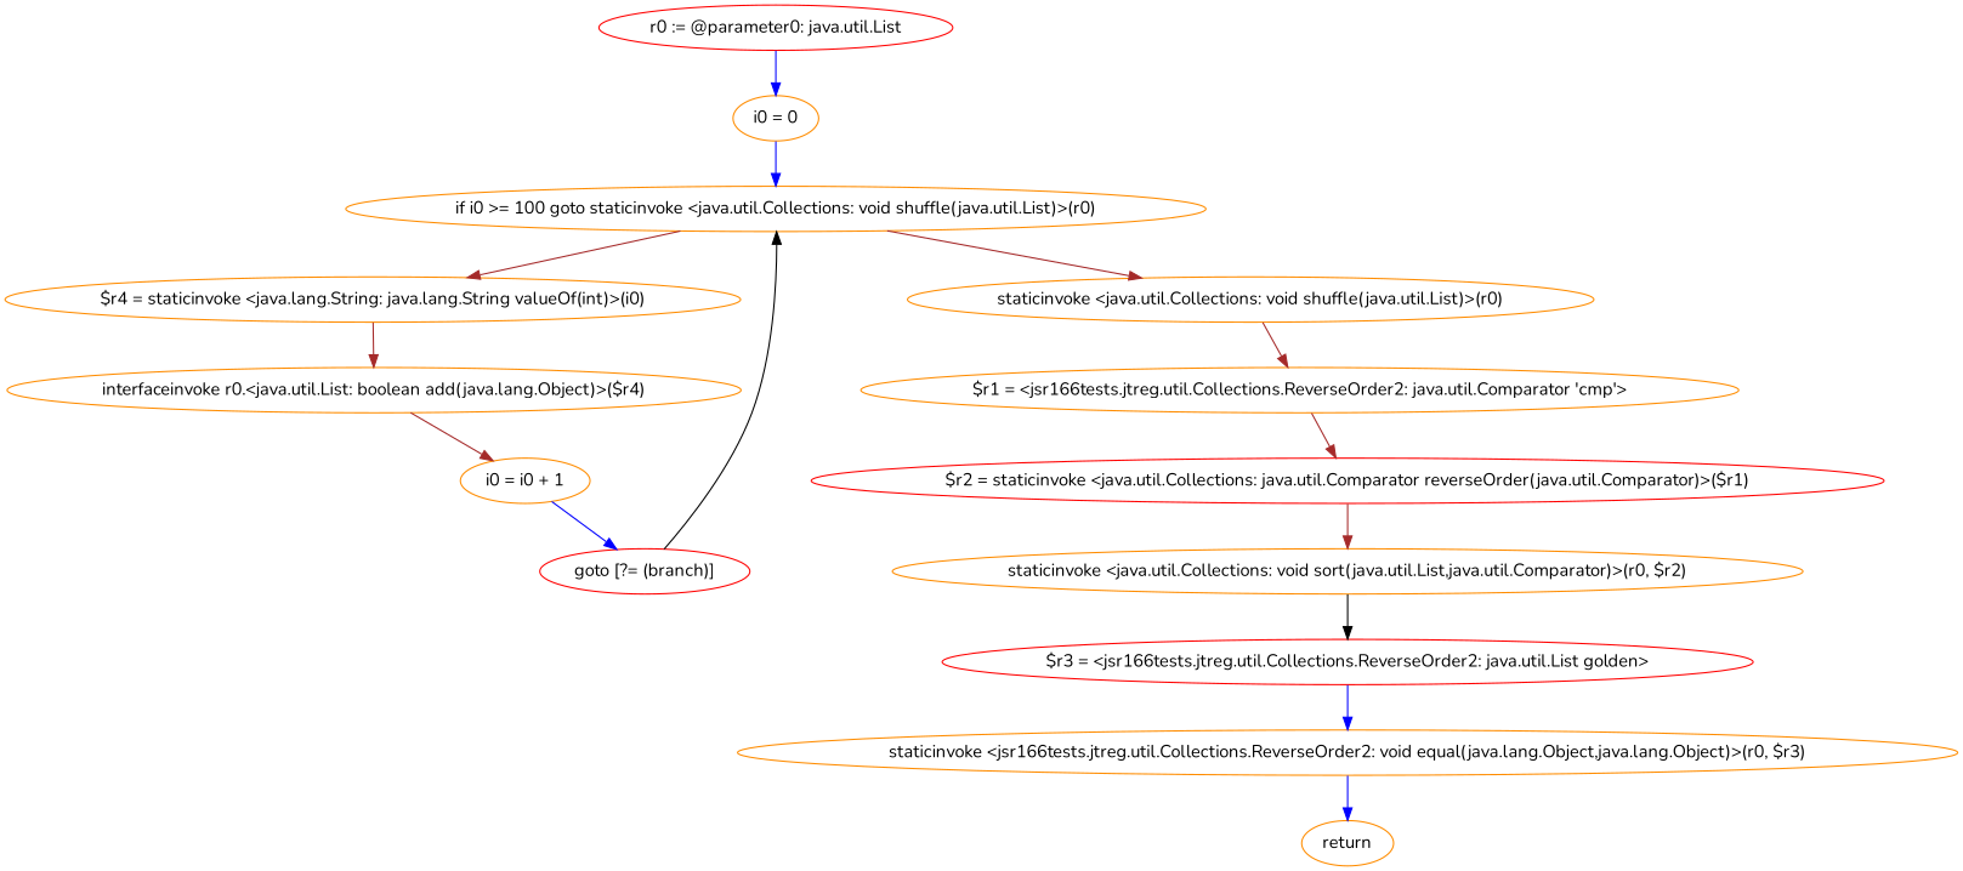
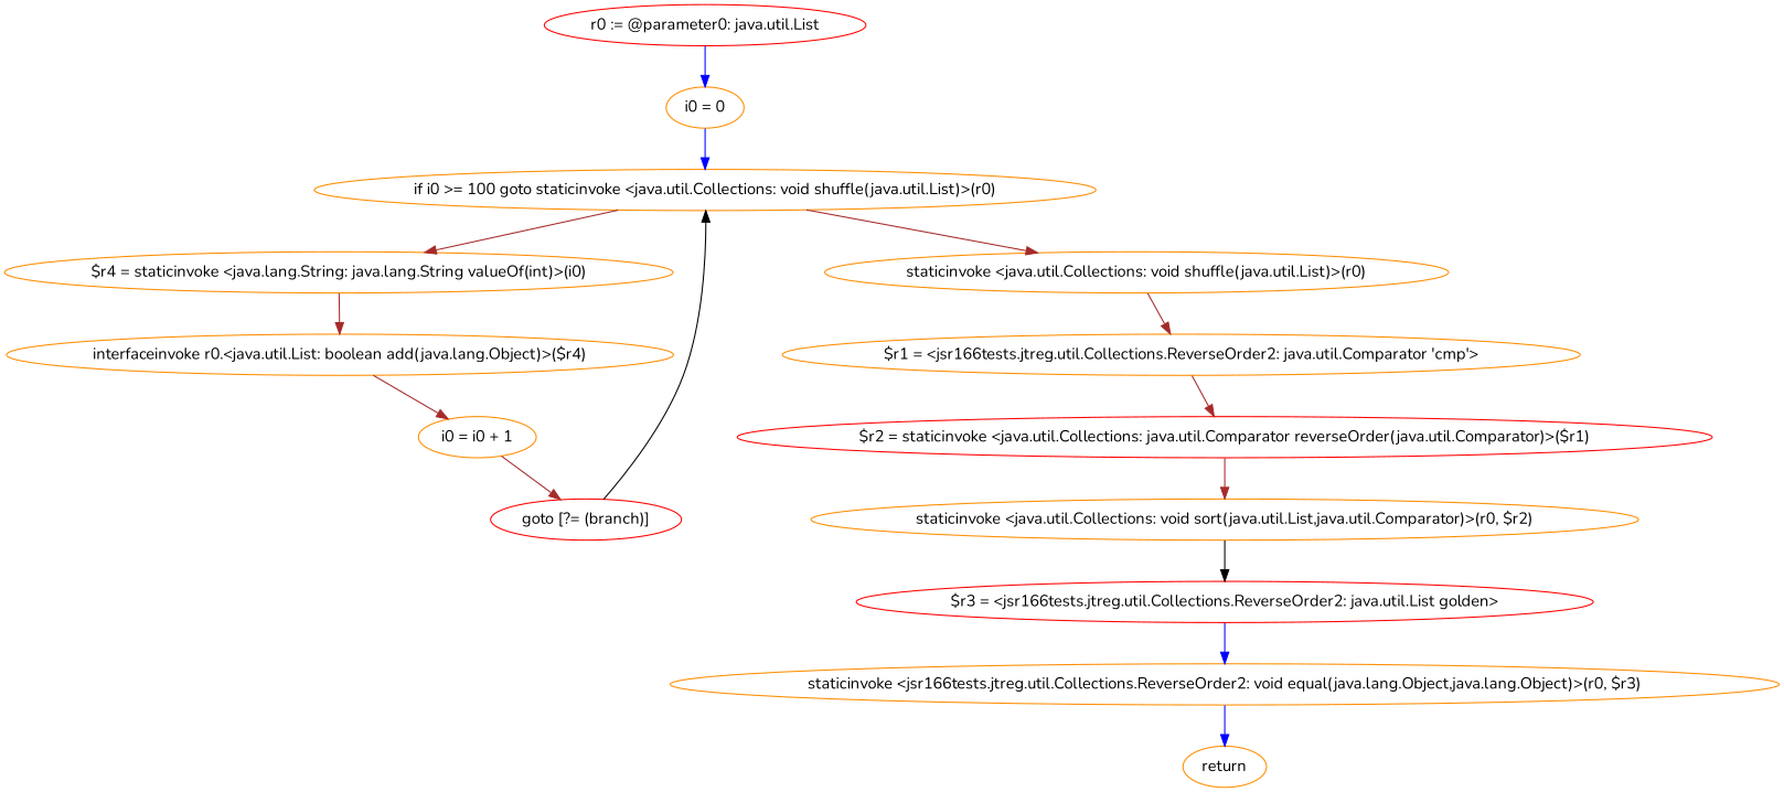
  digraph {
    fontname=Nunito
    node [color=darkorange fontname=Nunito]
    edge [color=brown fontname=Nunito]
    "r0 := @parameter0: java.util.List" [color=red]
    "i0 = 0"
    "if i0 >= 100 goto staticinvoke <java.util.Collections: void shuffle(java.util.List)>(r0)"
    "$r4 = staticinvoke <java.lang.String: java.lang.String valueOf(int)>(i0)"
    "staticinvoke <java.util.Collections: void shuffle(java.util.List)>(r0)"
    "interfaceinvoke r0.<java.util.List: boolean add(java.lang.Object)>($r4)"
    "$r1 = <jsr166tests.jtreg.util.Collections.ReverseOrder2: java.util.Comparator 'cmp'>"
    "i0 = i0 + 1"
    "goto [?= (branch)]" [color=red]
    "$r2 = staticinvoke <java.util.Collections: java.util.Comparator reverseOrder(java.util.Comparator)>($r1)" [color=red]
    "staticinvoke <java.util.Collections: void sort(java.util.List,java.util.Comparator)>(r0, $r2)"
    "$r3 = <jsr166tests.jtreg.util.Collections.ReverseOrder2: java.util.List golden>" [color=red]
    "staticinvoke <jsr166tests.jtreg.util.Collections.ReverseOrder2: void equal(java.lang.Object,java.lang.Object)>(r0, $r3)"
    return
    "r0 := @parameter0: java.util.List" -> "i0 = 0" [color=blue]
    "i0 = 0" -> "if i0 >= 100 goto staticinvoke <java.util.Collections: void shuffle(java.util.List)>(r0)" [color=blue]
    "if i0 >= 100 goto staticinvoke <java.util.Collections: void shuffle(java.util.List)>(r0)" -> "$r4 = staticinvoke <java.lang.String: java.lang.String valueOf(int)>(i0)"
    "if i0 >= 100 goto staticinvoke <java.util.Collections: void shuffle(java.util.List)>(r0)" -> "staticinvoke <java.util.Collections: void shuffle(java.util.List)>(r0)"
    "$r4 = staticinvoke <java.lang.String: java.lang.String valueOf(int)>(i0)" -> "interfaceinvoke r0.<java.util.List: boolean add(java.lang.Object)>($r4)"
    "staticinvoke <java.util.Collections: void shuffle(java.util.List)>(r0)" -> "$r1 = <jsr166tests.jtreg.util.Collections.ReverseOrder2: java.util.Comparator 'cmp'>"
    "interfaceinvoke r0.<java.util.List: boolean add(java.lang.Object)>($r4)" -> "i0 = i0 + 1"
    "$r1 = <jsr166tests.jtreg.util.Collections.ReverseOrder2: java.util.Comparator 'cmp'>" -> "$r2 = staticinvoke <java.util.Collections: java.util.Comparator reverseOrder(java.util.Comparator)>($r1)"
-   "i0 = i0 + 1" -> "goto [?= (branch)]" [color=blue]
+   "i0 = i0 + 1" -> "goto [?= (branch)]"
    "goto [?= (branch)]" -> "if i0 >= 100 goto staticinvoke <java.util.Collections: void shuffle(java.util.List)>(r0)" [color=black]
    "$r2 = staticinvoke <java.util.Collections: java.util.Comparator reverseOrder(java.util.Comparator)>($r1)" -> "staticinvoke <java.util.Collections: void sort(java.util.List,java.util.Comparator)>(r0, $r2)"
    "staticinvoke <java.util.Collections: void sort(java.util.List,java.util.Comparator)>(r0, $r2)" -> "$r3 = <jsr166tests.jtreg.util.Collections.ReverseOrder2: java.util.List golden>" [color=black]
    "$r3 = <jsr166tests.jtreg.util.Collections.ReverseOrder2: java.util.List golden>" -> "staticinvoke <jsr166tests.jtreg.util.Collections.ReverseOrder2: void equal(java.lang.Object,java.lang.Object)>(r0, $r3)" [color=blue]
    "staticinvoke <jsr166tests.jtreg.util.Collections.ReverseOrder2: void equal(java.lang.Object,java.lang.Object)>(r0, $r3)" -> return [color=blue]
  }
